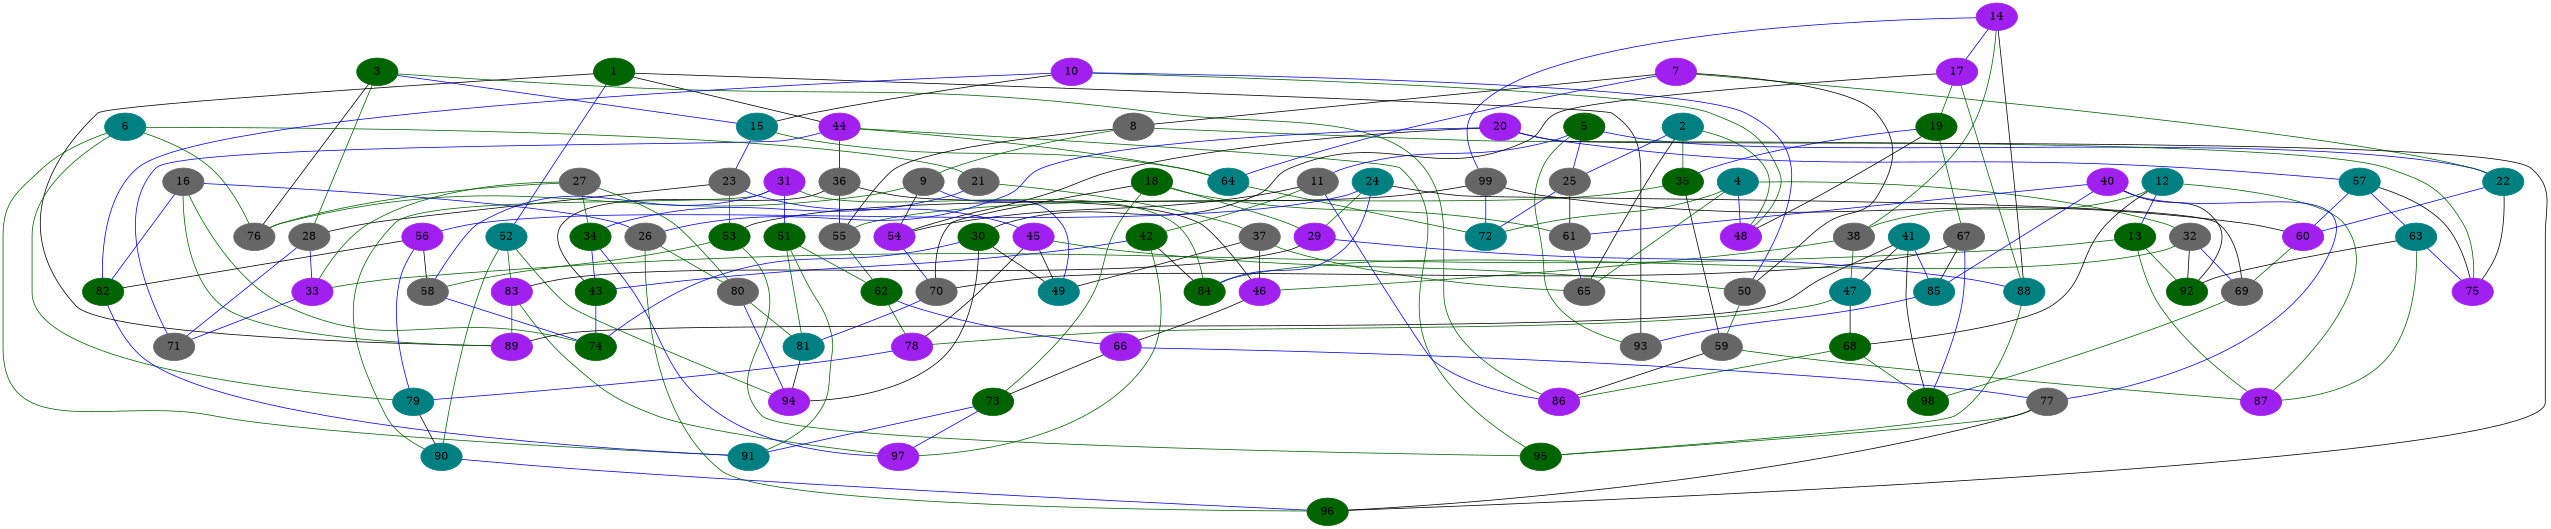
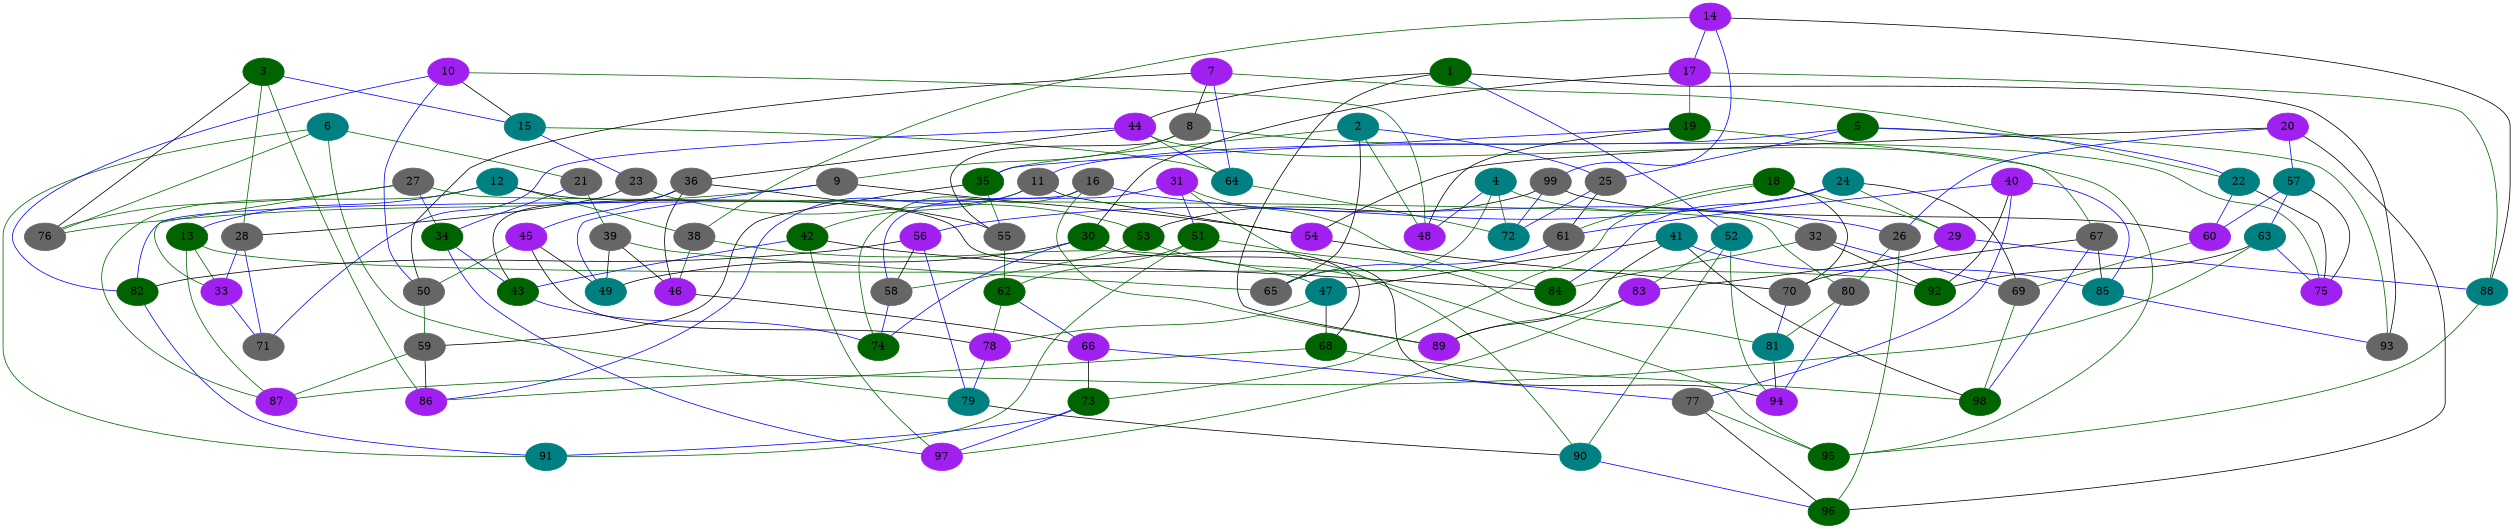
  graph {
    node [color=gray40 style=filled]
    edge [color=darkgreen]
    1 [color=darkgreen]
    44 [color=purple]
    52 [color=teal]
    89 [color=purple]
    93
    64 [color=teal]
    36
    71
    95 [color=darkgreen]
    83 [color=purple]
    94 [color=purple]
    90 [color=teal]
    2 [color=teal]
    25
    35 [color=darkgreen]
    48 [color=purple]
    65
    72 [color=teal]
    61
    55
    59
    3 [color=darkgreen]
    15 [color=teal]
    28
    76
    86 [color=purple]
    23
    33 [color=purple]
    4 [color=teal]
    32
    92 [color=darkgreen]
    69
    84 [color=darkgreen]
    5 [color=darkgreen]
    11
    22 [color=teal]
    54 [color=purple]
    42 [color=darkgreen]
    75 [color=purple]
    60 [color=purple]
    6 [color=teal]
    21
    79 [color=teal]
    91 [color=teal]
    34 [color=darkgreen]
-   37
+   37 [label=39]
    7 [color=purple]
    8
    50
    9
    49 [color=teal]
    62 [color=darkgreen]
    70
    10 [color=purple]
    82 [color=darkgreen]
    43 [color=darkgreen]
    97 [color=purple]
    12 [color=teal]
    13 [color=darkgreen]
    38
    68 [color=darkgreen]
    87 [color=purple]
    46 [color=purple]
    47 [color=teal]
    98 [color=darkgreen]
    14 [color=purple]
    17 [color=purple]
    n68 [label=99]
    88 [color=teal]
    19 [color=darkgreen]
    30 [color=darkgreen]
    53 [color=darkgreen]
    45 [color=purple]
    16
    26
    74 [color=darkgreen]
    96 [color=darkgreen]
    80
    67
    18 [color=darkgreen]
    29 [color=purple]
    73 [color=darkgreen]
    81 [color=teal]
    85 [color=teal]
    20 [color=purple]
    57 [color=teal]
    63 [color=teal]
    78 [color=purple]
    58
    24 [color=teal]
    56 [color=purple]
    27
    31 [color=purple]
    51 [color=darkgreen]
    66 [color=purple]
    40 [color=purple]
    77
    41 [color=teal]
    1 -- 44 [color=black]
    1 -- 52 [color=blue]
    1 -- 89 [color=black]
    1 -- 93 [color=black]
    44 -- 64
    44 -- 36 [color=black]
    44 -- 71 [color=blue]
    44 -- 95
    52 -- 83
    52 -- 94
    52 -- 90
    64 -- 72
    36 -- 55 [color=black]
    36 -- 43 [color=black]
    36 -- 46 [color=black]
    83 -- 89
    83 -- 97
    90 -- 96 [color=blue]
    2 -- 25 [color=blue]
    2 -- 35
    2 -- 48
    2 -- 65 [color=black]
    25 -- 72 [color=blue]
    25 -- 61 [color=black]
    35 -- 55
    35 -- 59 [color=black]
    61 -- 65 [color=blue]
    55 -- 62
    59 -- 86 [color=black]
    59 -- 87
    3 -- 15 [color=blue]
    3 -- 28
    3 -- 76 [color=black]
    3 -- 86
    15 -- 64
    15 -- 23 [color=blue]
    28 -- 71 [color=blue]
    28 -- 33 [color=blue]
    23 -- 28 [color=black]
    23 -- 53
-   23 -- 45 [color=blue]
+   36 -- 45 [color=blue]
    33 -- 71 [color=blue]
    4 -- 48 [color=blue]
    4 -- 65
    4 -- 72
    4 -- 32
    32 -- 92 [color=black]
    32 -- 69 [color=blue]
    32 -- 84
    69 -- 98
    5 -- 93
    5 -- 25 [color=blue]
    5 -- 11 [color=blue]
    5 -- 22 [color=blue]
    11 -- 86 [color=blue]
    11 -- 54 [color=black]
    11 -- 42
    22 -- 75 [color=black]
    22 -- 60 [color=blue]
-   54 -- 70 [color=blue]
+   54 -- 70 [color=black]
    42 -- 84 [color=black]
    42 -- 43 [color=blue]
    42 -- 97
    60 -- 69
    6 -- 76
    6 -- 21
    6 -- 79
    6 -- 91
    21 -- 34 [color=blue]
    21 -- 37
    79 -- 90 [color=black]
    34 -- 43 [color=blue]
    34 -- 97 [color=blue]
    37 -- 65
    37 -- 49 [color=black]
    37 -- 46 [color=black]
    7 -- 64 [color=blue]
    7 -- 22
    7 -- 8 [color=black]
    7 -- 50 [color=black]
    8 -- 55 [color=black]
    8 -- 75
    8 -- 9
    50 -- 59
    9 -- 76
    9 -- 54 [color=black]
    9 -- 49 [color=blue]
    62 -- 78
    62 -- 66 [color=blue]
    70 -- 81 [color=blue]
    10 -- 48
    10 -- 15 [color=black]
    10 -- 50 [color=blue]
    10 -- 82 [color=blue]
    82 -- 91 [color=blue]
    43 -- 74 [color=blue]
    12 -- 13 [color=blue]
    12 -- 38
    12 -- 68 [color=black]
    12 -- 87
    13 -- 33
    13 -- 92
    13 -- 87
    38 -- 46
    38 -- 47
    68 -- 86
    68 -- 98
    46 -- 66 [color=black]
    47 -- 68 [color=black]
    47 -- 78
    14 -- 38
    14 -- 17 [color=blue]
    14 -- n68 [color=blue]
    14 -- 88 [color=black]
    17 -- 88
    17 -- 19
    17 -- 30 [color=black]
    n68 -- 72 [color=blue]
    n68 -- 60 [color=black]
    n68 -- 53 [color=black]
    88 -- 95
    19 -- 35 [color=blue]
    19 -- 48 [color=black]
    19 -- 67
    30 -- 94 [color=black]
    30 -- 49 [color=black]
    30 -- 74 [color=blue]
    53 -- 95
    53 -- 58
    45 -- 50
    45 -- 49 [color=black]
    45 -- 78 [color=black]
    16 -- 89
    16 -- 82 [color=blue]
    16 -- 26 [color=blue]
    16 -- 74
    26 -- 96
    26 -- 80
    80 -- 94 [color=blue]
    80 -- 81
    67 -- 70 [color=black]
    67 -- 98 [color=blue]
    67 -- 85 [color=black]
    18 -- 61
    18 -- 70 [color=black]
    18 -- 29
    18 -- 73
    29 -- 83 [color=black]
    29 -- 88 [color=blue]
    73 -- 91 [color=blue]
    73 -- 97 [color=blue]
    81 -- 94 [color=black]
    85 -- 93 [color=blue]
    20 -- 54 [color=black]
    20 -- 26 [color=blue]
    20 -- 96 [color=black]
    20 -- 57 [color=blue]
    57 -- 75 [color=black]
    57 -- 60 [color=blue]
    57 -- 63 [color=blue]
    63 -- 92 [color=black]
    63 -- 75 [color=blue]
    63 -- 87
    78 -- 79 [color=blue]
    58 -- 74 [color=blue]
    24 -- 69 [color=black]
    24 -- 84 [color=blue]
    24 -- 29
    24 -- 56 [color=blue]
    56 -- 79 [color=blue]
    56 -- 82 [color=black]
    56 -- 58 [color=black]
    27 -- 76
    27 -- 33
    27 -- 34
    27 -- 80
    31 -- 90
    31 -- 84
    31 -- 58 [color=blue]
    31 -- 51 [color=blue]
    51 -- 91
    51 -- 62
    51 -- 81
    66 -- 73 [color=black]
    66 -- 77 [color=blue]
    40 -- 61 [color=blue]
    40 -- 92 [color=black]
    40 -- 85 [color=blue]
    40 -- 77 [color=blue]
    77 -- 95
    77 -- 96 [color=black]
    41 -- 89 [color=black]
    41 -- 47 [color=black]
    41 -- 98 [color=black]
    41 -- 85 [color=blue]
  }
